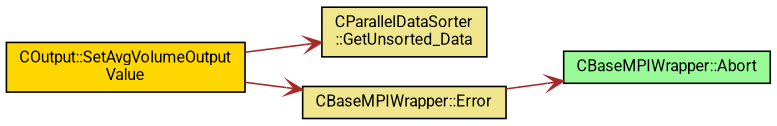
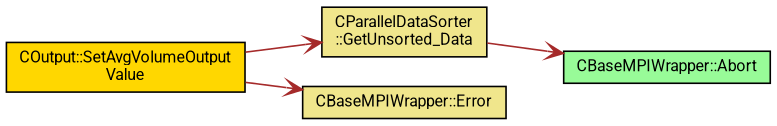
  digraph {
    fontname=Roboto
    rankdir=LR
    node [color=black fillcolor=khaki fontname=Roboto fontsize=10 shape=record style=filled]
    edge [arrowhead=vee color=brown fontname=Roboto fontsize=10 labelfontname=Helvetica labelfontsize=10 style=solid]
    n1 [fillcolor=gold fontcolor=black height=0.2 label="COutput::SetAvgVolumeOutput\lValue" width=0.4]
    n2 [height=0.2 label="CParallelDataSorter\l::GetUnsorted_Data" width=0.4]
    n3 [height=0.2 label="CBaseMPIWrapper::Error" width=0.4]
    n4 [fillcolor=palegreen height=0.2 label="CBaseMPIWrapper::Abort" width=0.4]
    n1 -> n2
    n1 -> n3
-   n3 -> n4
+   n2 -> n4
  }
